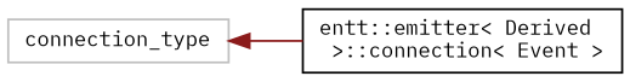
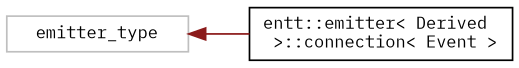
  digraph {
    rankdir=LR
    fontname="IBM Plex Mono"
    node [fillcolor=white fontname="IBM Plex Mono" fontsize=10 shape=record style=filled]
-   n1 [color=grey75 height=0.2 label=connection_type width=0.4]
+   n1 [color=grey75 height=0.2 label=emitter_type width=0.4]
    n2 [color=black height=0.2 label="entt::emitter\< Derived\l \>::connection\< Event \>" width=0.4]
    n1 -> n2 [color=firebrick4 dir=back fontname="IBM Plex Mono" fontsize=10 labelfontname=Helvetica labelfontsize=10 style=solid]
  }
